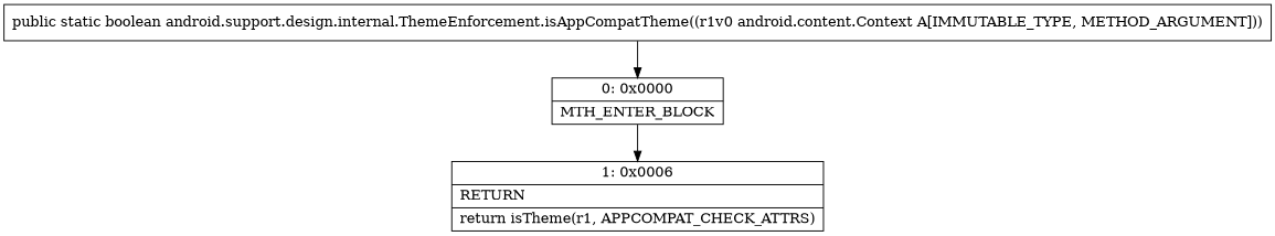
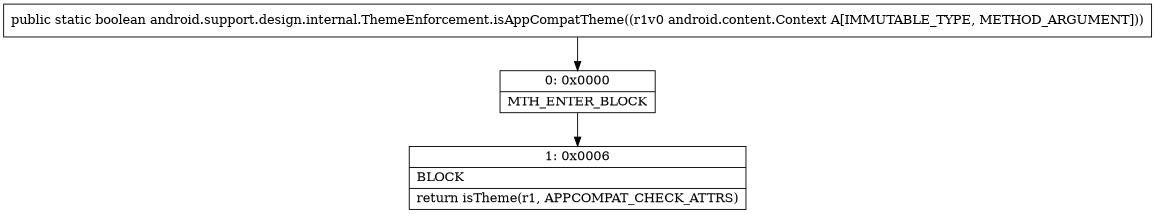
  digraph {
    node [shape=record]
    n1 [label="{0\:\ 0x0000|MTH_ENTER_BLOCK\l}"]
-   n2 [label="{1\:\ 0x0006|RETURN\l|return isTheme(r1, APPCOMPAT_CHECK_ATTRS)\l}"]
+   n2 [label="{1\:\ 0x0006|BLOCK\l|return isTheme(r1, APPCOMPAT_CHECK_ATTRS)\l}"]
    n3 [label="{public static boolean android.support.design.internal.ThemeEnforcement.isAppCompatTheme((r1v0 android.content.Context A[IMMUTABLE_TYPE, METHOD_ARGUMENT])) }"]
    n1 -> n2
    n3 -> n1
  }
